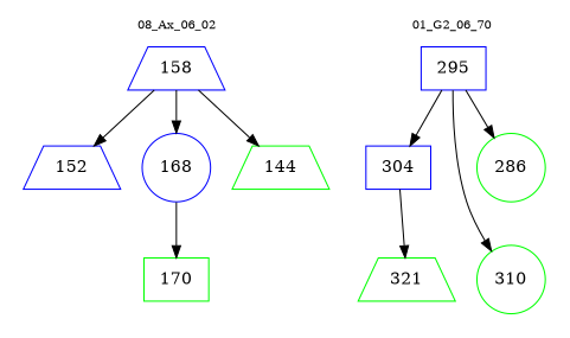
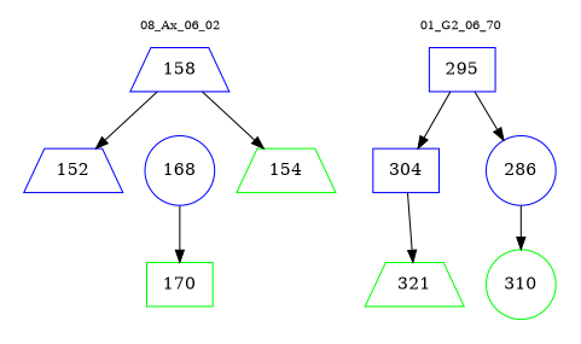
  digraph {
    node [color=blue shape=trapezium]
    edge [color=black]
    n1 [label=158]
    n2 [label=152]
    n3 [label=168 shape=circle]
-   n4 [color=green label=144]
+   n4 [color=green label=154]
    n5 [color=green label=170 shape=box]
    n6 [label=295 shape=box]
    n7 [label=304 shape=box]
    n8 [color=green label=310 shape=circle]
-   n9 [color=green label=286 shape=circle]
+   n9 [label=286 shape=circle]
    n10 [color=green label=321]
    subgraph cluster_1 {
      color=white
      fontsize=10
      label="08_Ax_06_02"
      n1
      n2
      n3
      n4
      n5
    }
    subgraph cluster_2 {
      color=white
      fontsize=10
      label="01_G2_06_70"
      n6
      n7
      n8
      n9
      n10
    }
    n1 -> n2
-   n1 -> n3
    n1 -> n4
    n3 -> n5
    n6 -> n7
-   n6 -> n8
+   n9 -> n8
    n6 -> n9
    n7 -> n10
  }
